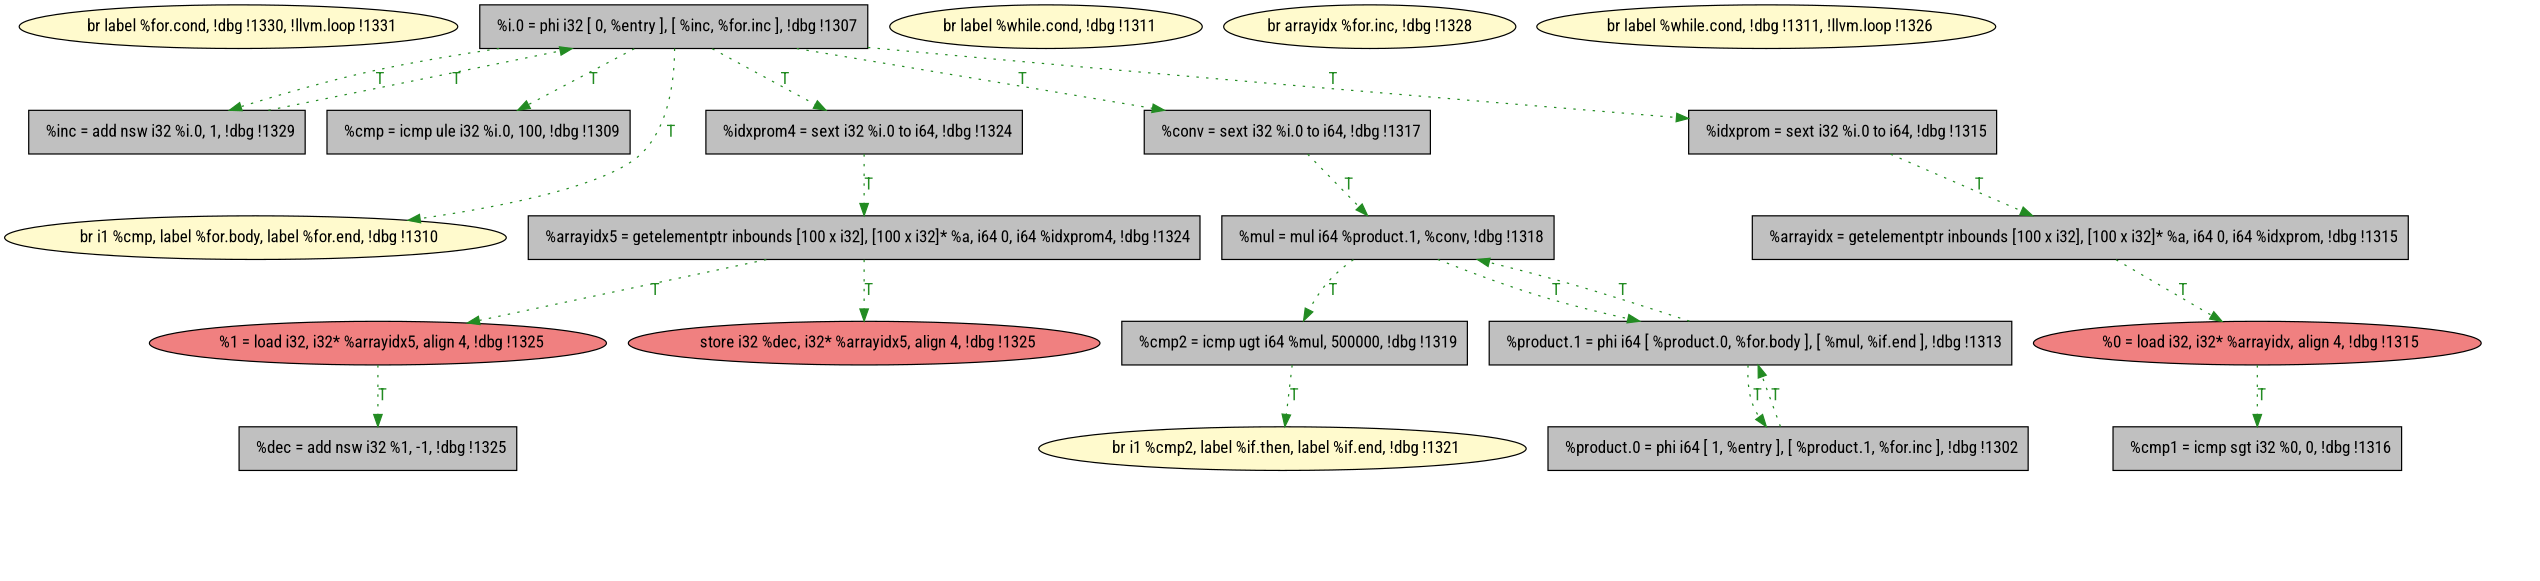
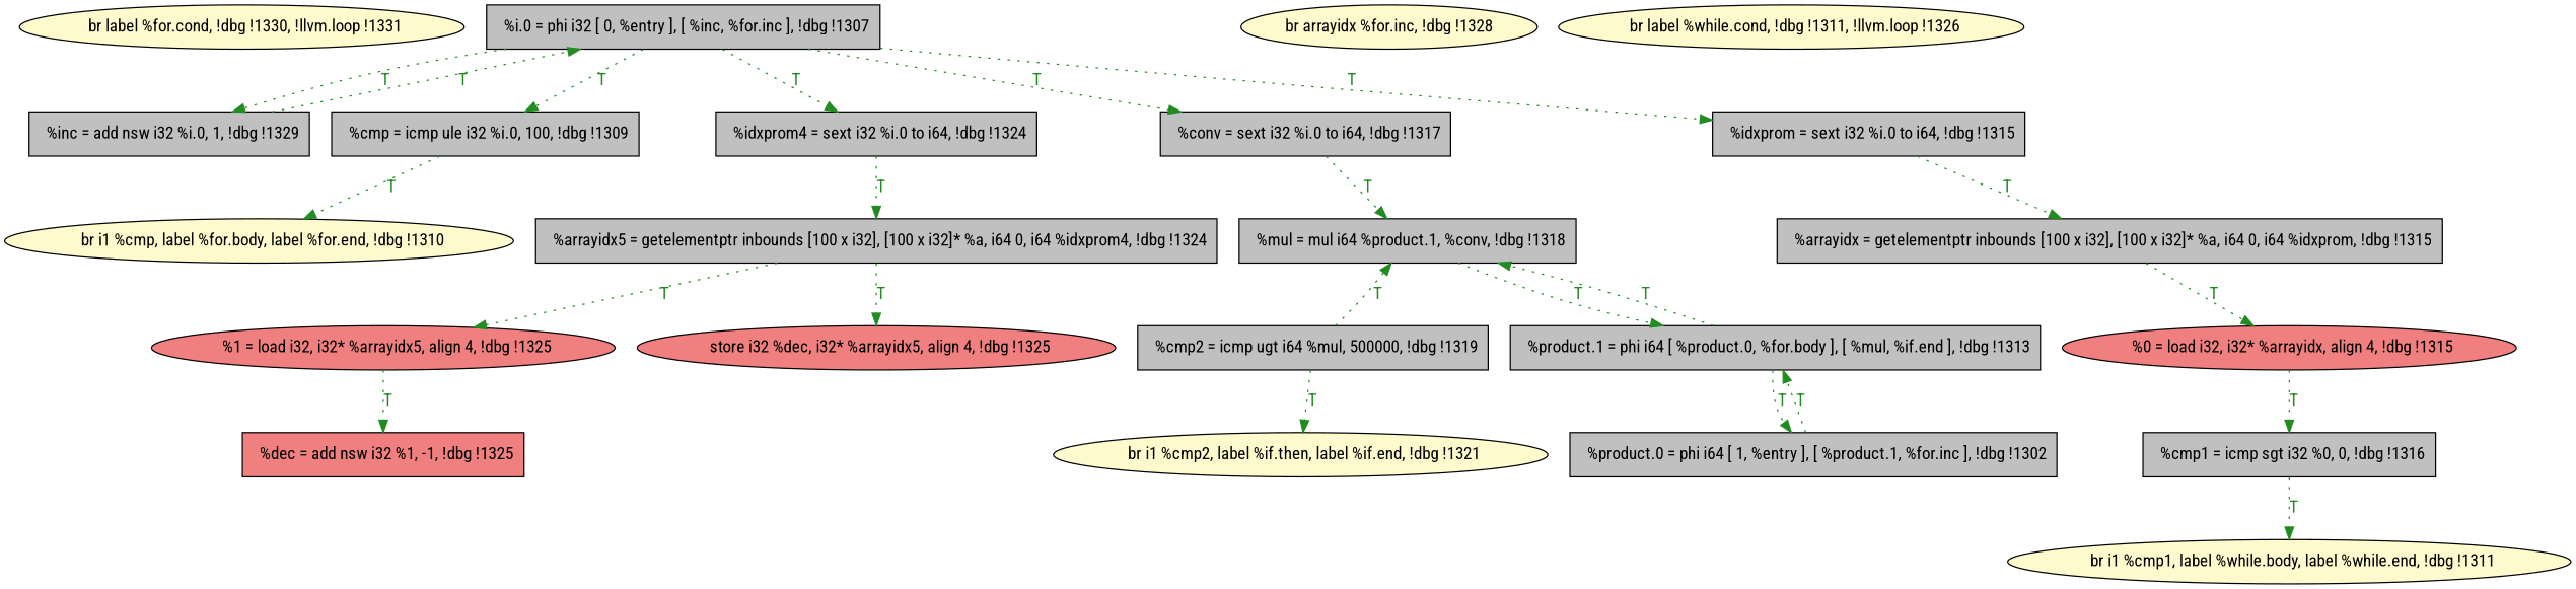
  digraph {
    fontname="Roboto Condensed"
    node [fillcolor=grey fontname="Roboto Condensed" shape=rectangle style=filled]
    edge [color=forestgreen fontcolor=forestgreen fontname="Roboto Condensed" style=dotted]
    n1 [fillcolor=lemonchiffon label="  br label %for.cond, !dbg !1330, !llvm.loop !1331" shape=ellipse]
    n2 [label="  %cmp1 = icmp sgt i32 %0, 0, !dbg !1316"]
+   n3 [fillcolor=lemonchiffon label="  br i1 %cmp1, label %while.body, label %while.end, !dbg !1311" shape=ellipse]
    n4 [label="  %cmp = icmp ule i32 %i.0, 100, !dbg !1309"]
    n5 [fillcolor=lemonchiffon label="  br i1 %cmp, label %for.body, label %for.end, !dbg !1310" shape=ellipse]
    n6 [label="  %inc = add nsw i32 %i.0, 1, !dbg !1329"]
    n7 [label="  %i.0 = phi i32 [ 0, %entry ], [ %inc, %for.inc ], !dbg !1307"]
    n8 [label="  %idxprom4 = sext i32 %i.0 to i64, !dbg !1324"]
    n9 [label="  %conv = sext i32 %i.0 to i64, !dbg !1317"]
    n10 [label="  %idxprom = sext i32 %i.0 to i64, !dbg !1315"]
    n11 [label="  %arrayidx5 = getelementptr inbounds [100 x i32], [100 x i32]* %a, i64 0, i64 %idxprom4, !dbg !1324"]
    n12 [fillcolor=lightcoral label="  %1 = load i32, i32* %arrayidx5, align 4, !dbg !1325" shape=ellipse]
    n13 [fillcolor=lightcoral label="  store i32 %dec, i32* %arrayidx5, align 4, !dbg !1325" shape=ellipse]
-   n14 [label="  %dec = add nsw i32 %1, -1, !dbg !1325"]
+   n14 [fillcolor=lightcoral label="  %dec = add nsw i32 %1, -1, !dbg !1325"]
    n15 [fillcolor=lemonchiffon label="  br i1 %cmp2, label %if.then, label %if.end, !dbg !1321" shape=ellipse]
-   n16 [fillcolor=lemonchiffon label="  br label %while.cond, !dbg !1311" shape=ellipse]
    n17 [label="  %mul = mul i64 %product.1, %conv, !dbg !1318"]
    n18 [label="  %cmp2 = icmp ugt i64 %mul, 500000, !dbg !1319"]
    n19 [label="  %product.1 = phi i64 [ %product.0, %for.body ], [ %mul, %if.end ], !dbg !1313"]
    n20 [label="  %arrayidx = getelementptr inbounds [100 x i32], [100 x i32]* %a, i64 0, i64 %idxprom, !dbg !1315"]
    n21 [fillcolor=lemonchiffon label="br arrayidx %for.inc, !dbg !1328" shape=ellipse]
    n22 [fillcolor=lemonchiffon label="  br label %while.cond, !dbg !1311, !llvm.loop !1326" shape=ellipse]
    n23 [label="  %product.0 = phi i64 [ 1, %entry ], [ %product.1, %for.inc ], !dbg !1302"]
    n24 [fillcolor=lightcoral label="  %0 = load i32, i32* %arrayidx, align 4, !dbg !1315" shape=ellipse]
-   n7 -> n5 [label=T]
+   n2 -> n3 [label=T]
+   n4 -> n5 [label=T]
    n6 -> n7 [label=T]
    n7 -> n4 [label=T]
    n7 -> n6 [label=T]
    n7 -> n8 [label=T]
    n7 -> n9 [label=T]
    n7 -> n10 [label=T]
    n8 -> n11 [label=T]
    n9 -> n17 [label=T]
    n10 -> n20 [label=T]
    n11 -> n12 [label=T]
    n11 -> n13 [label=T]
    n12 -> n14 [label=T]
-   n17 -> n18 [label=T]
+   n18 -> n17 [label=T]
    n17 -> n19 [label=T]
    n18 -> n15 [label=T]
    n19 -> n17 [label=T]
    n19 -> n23 [label=T]
    n20 -> n24 [label=T]
    n23 -> n19 [label=T]
    n24 -> n2 [label=T]
  }
